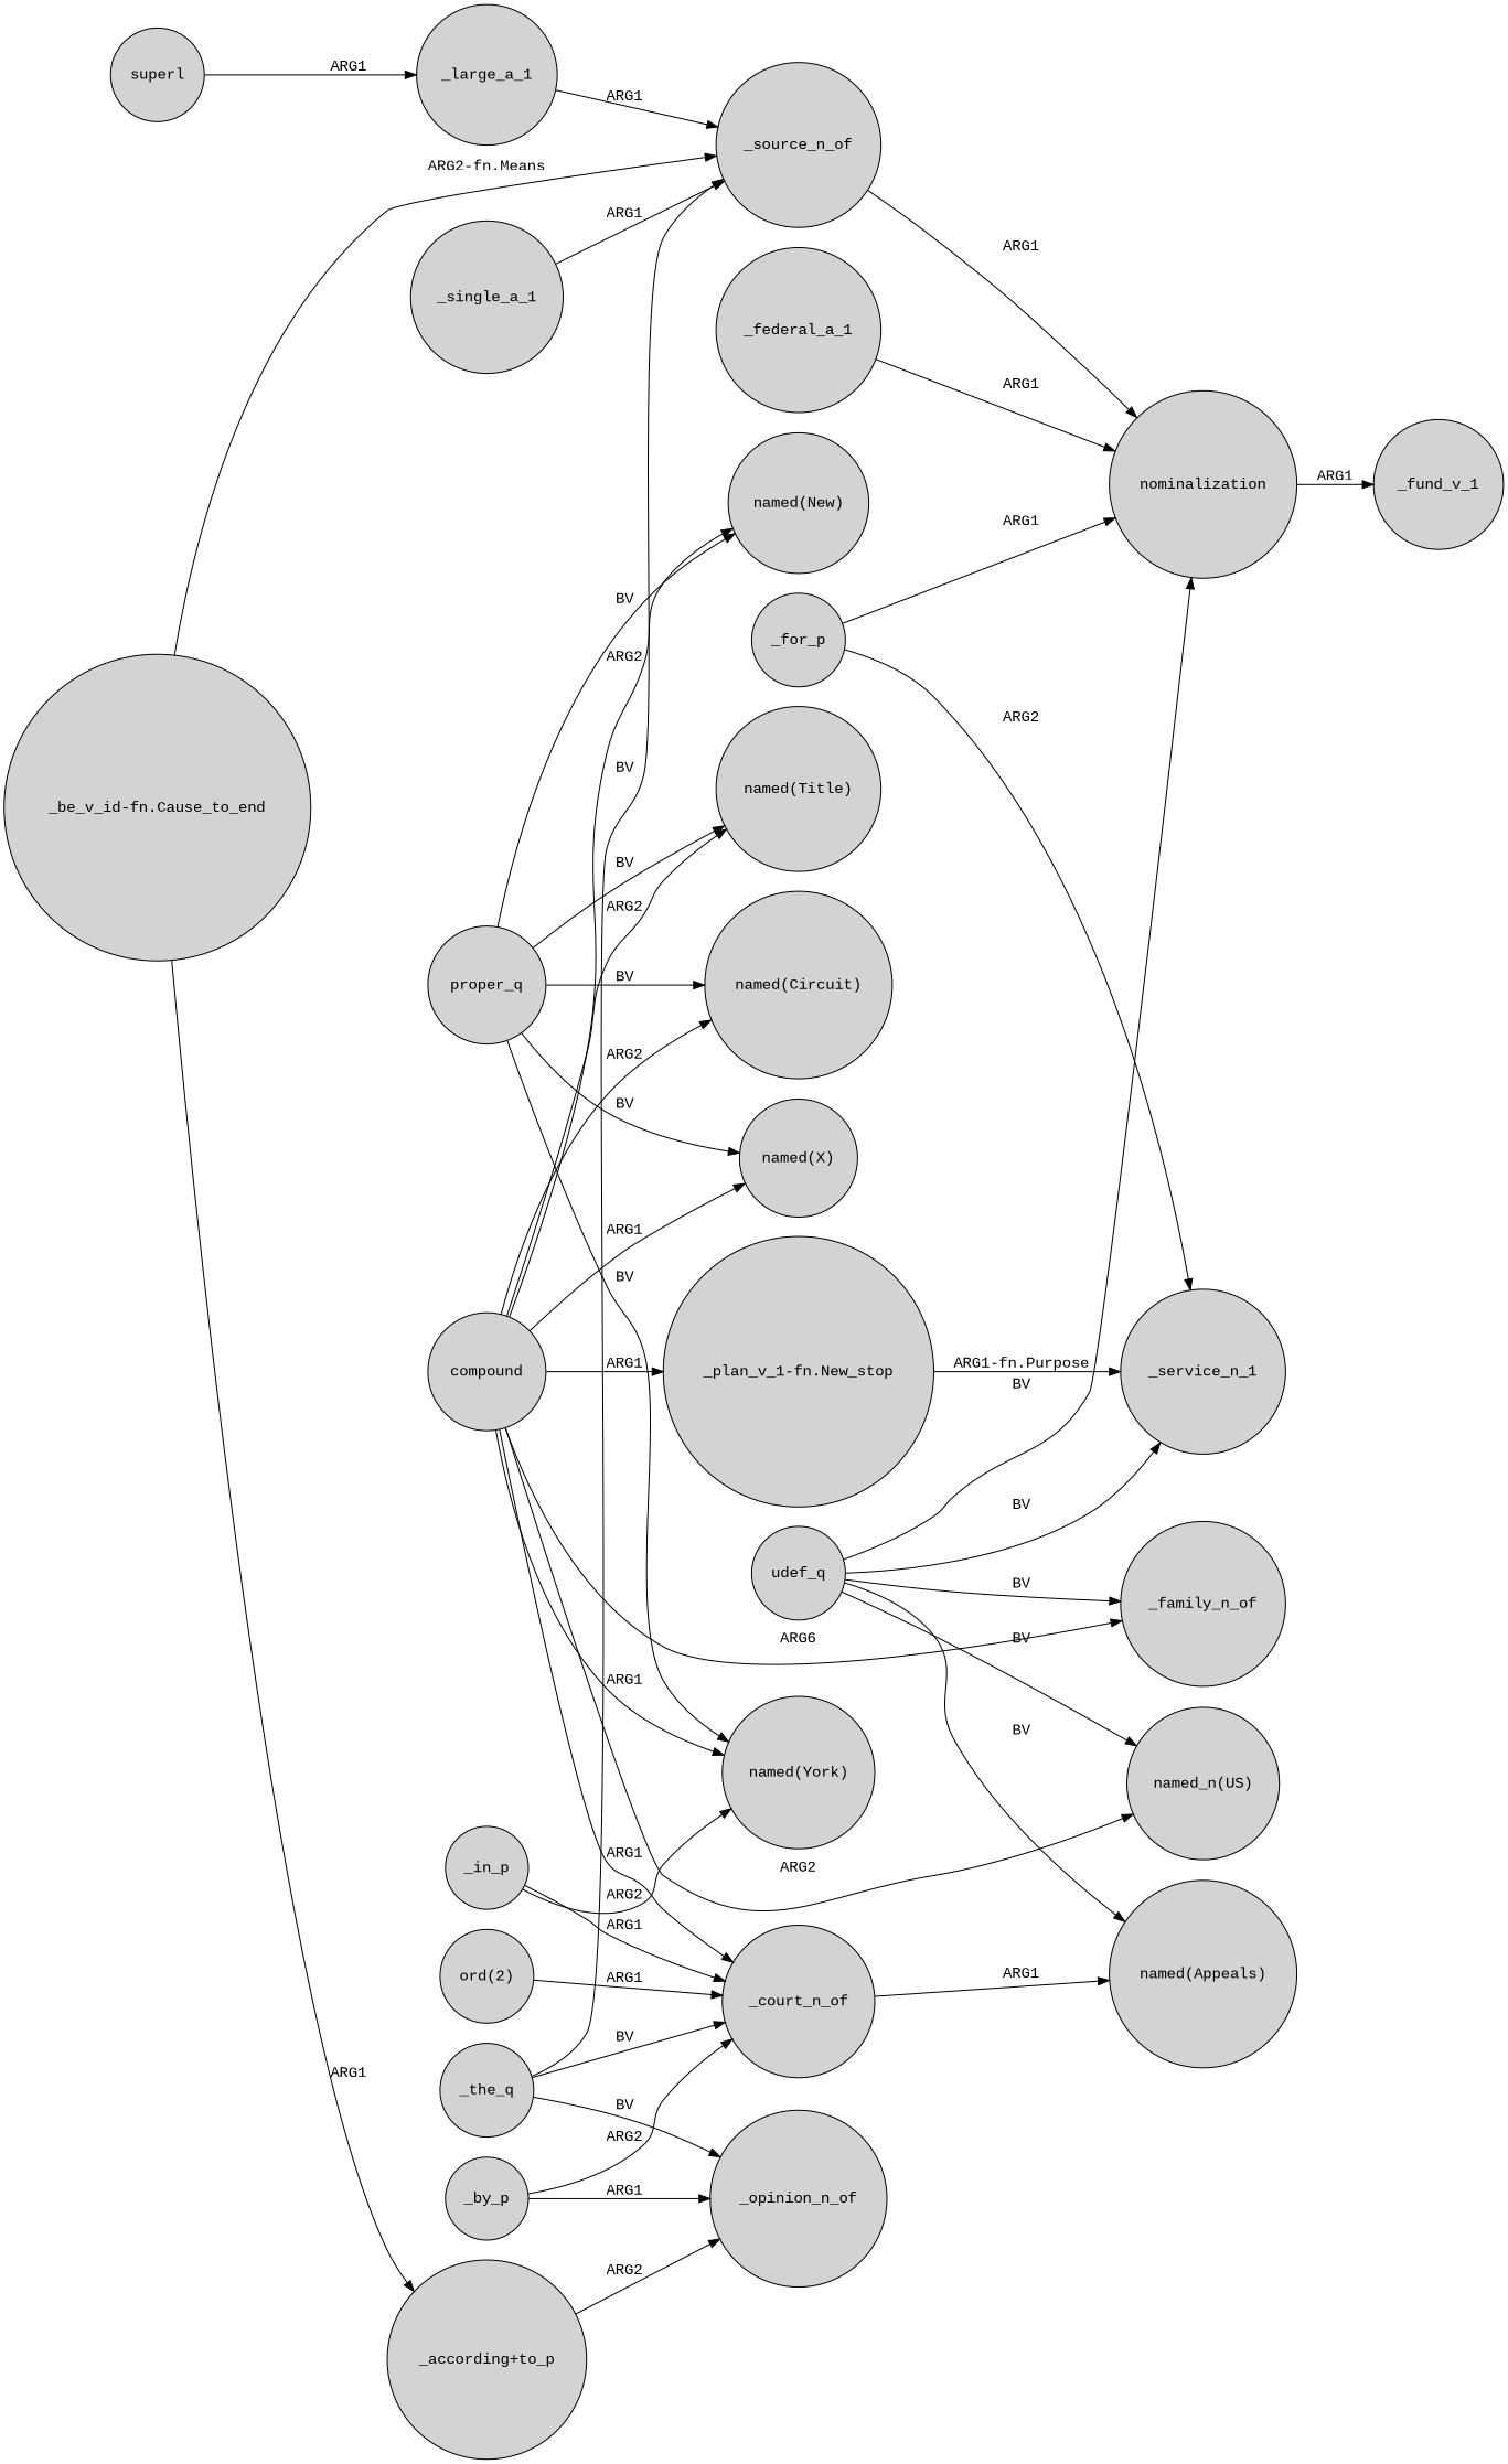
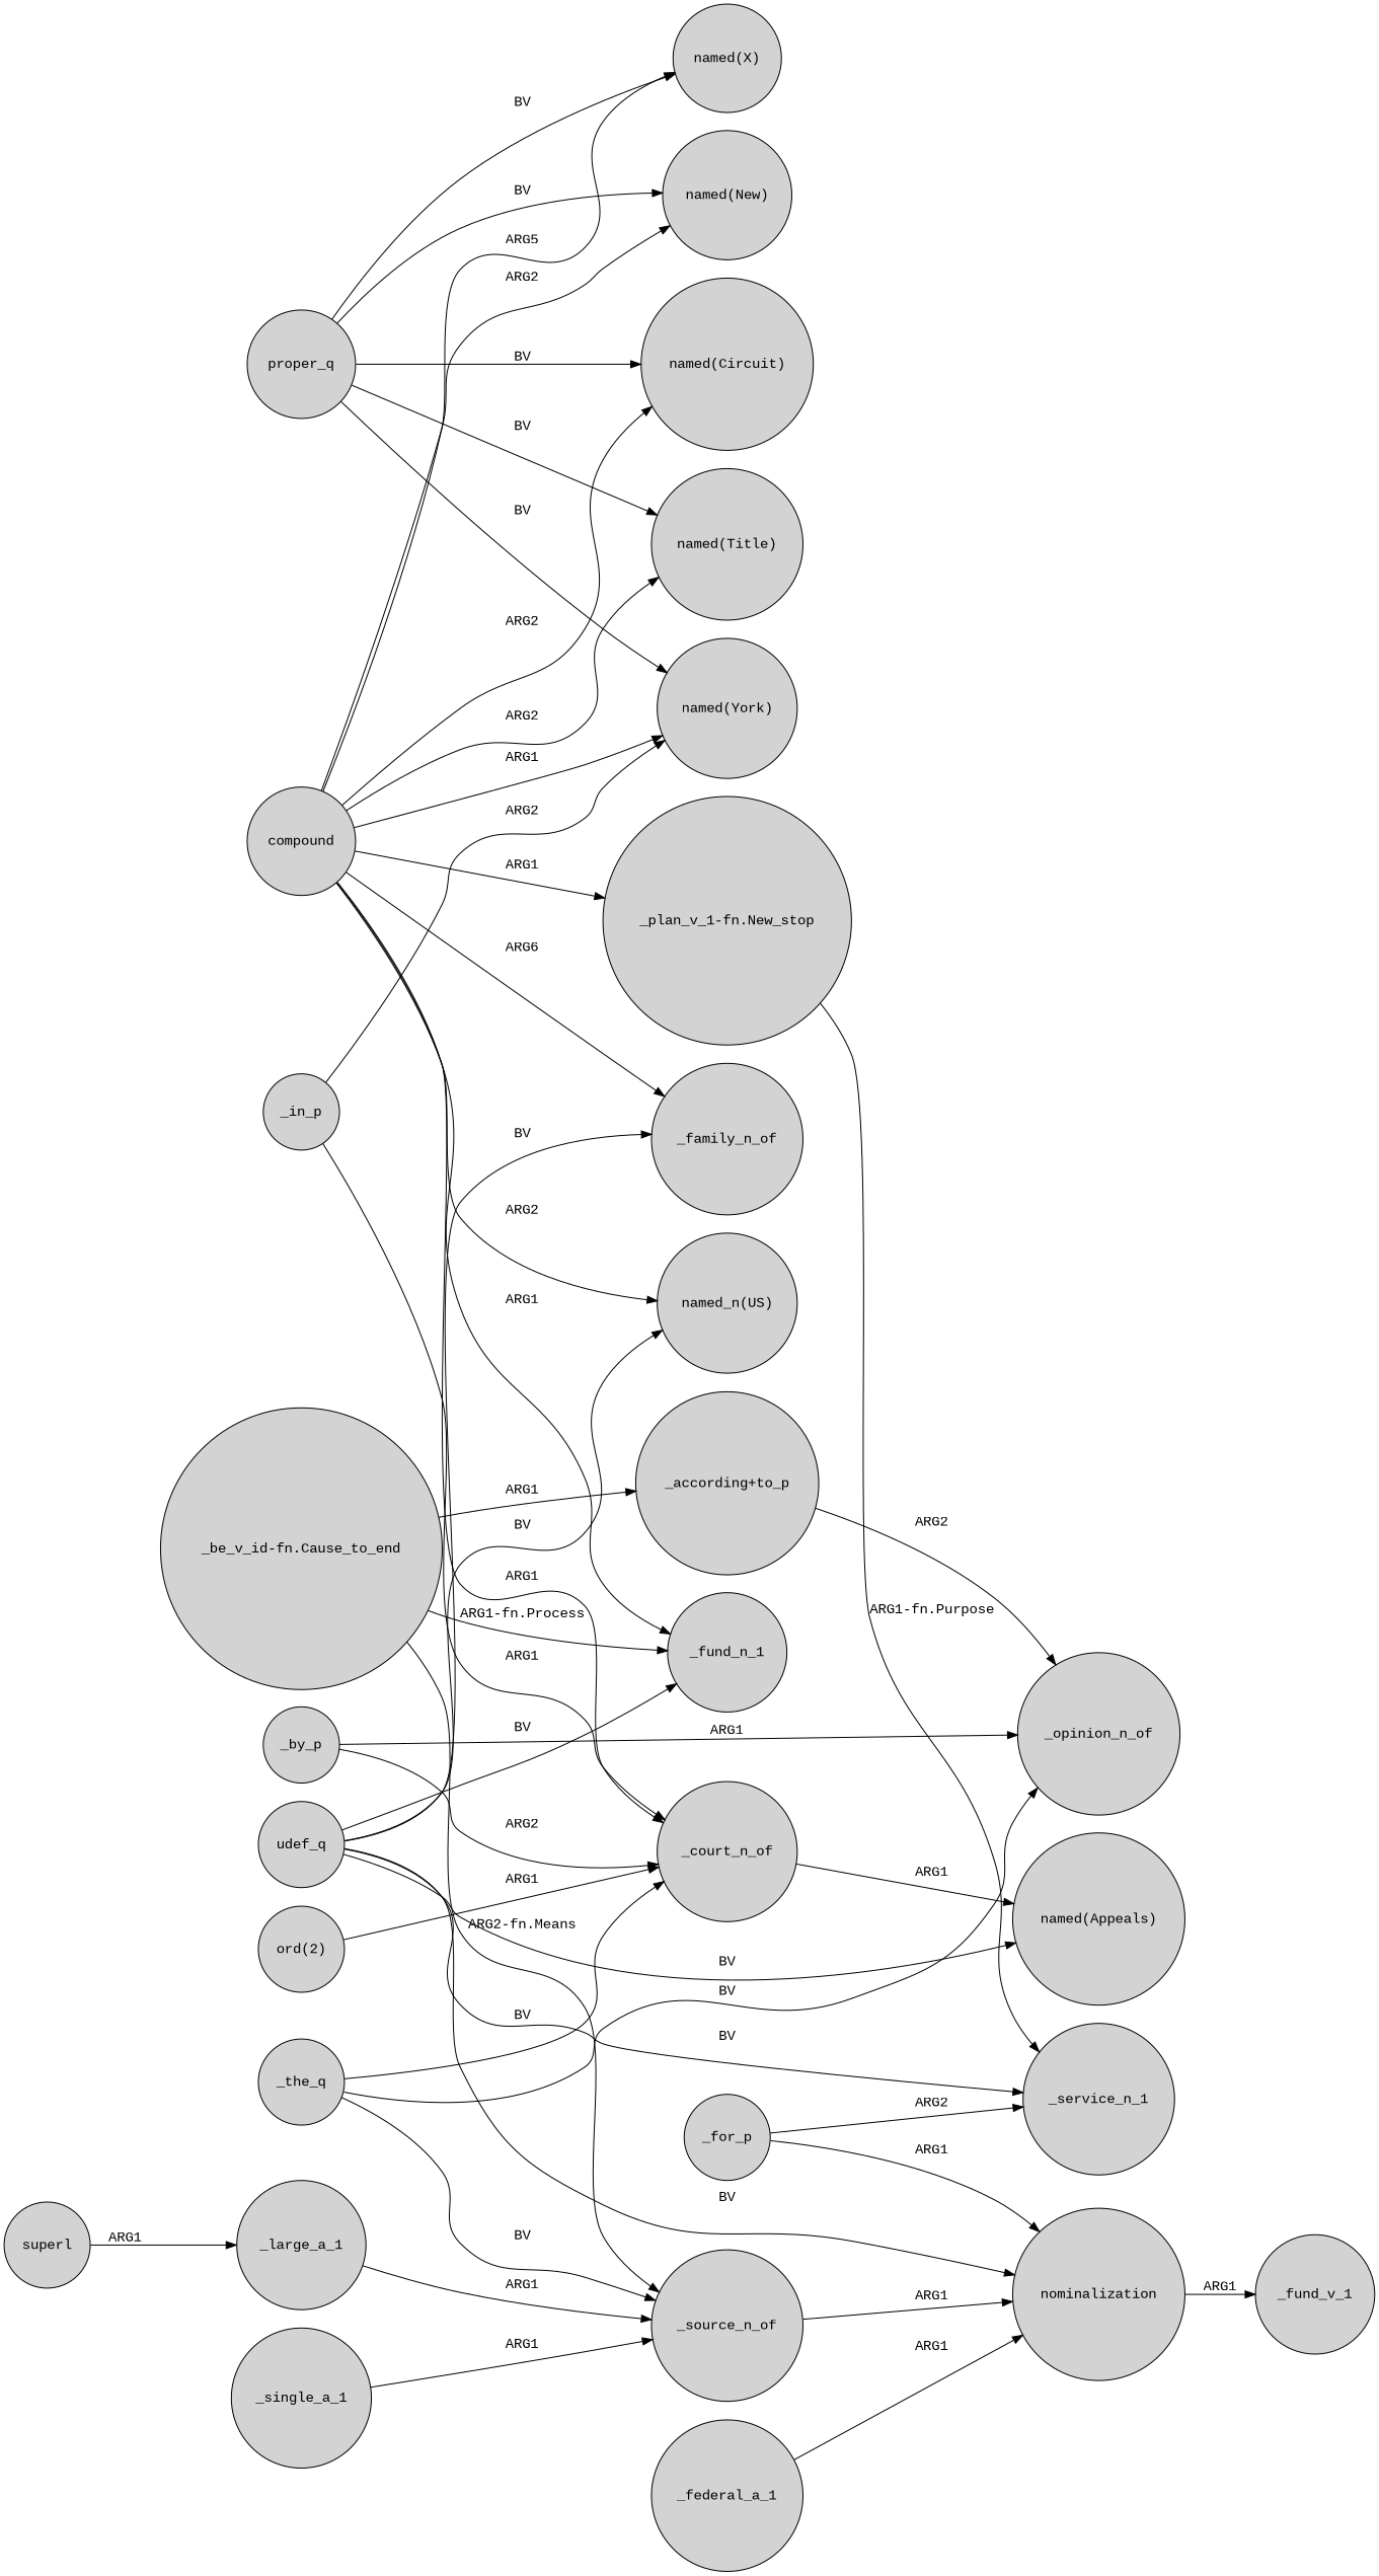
  digraph {
    fontname="Liberation Mono"
    rankdir=LR
    node [fontname="Liberation Mono" shape=circle style=filled]
    edge [fontname="Liberation Mono"]
    "_be_v_id-fn.Cause_to_end"
+   _fund_n_1
    _source_n_of
    "_according+to_p"
    nominalization
    proper_q
    "named(Title)"
    "named(X)"
    "named(New)"
    "named(Circuit)"
    "named(York)"
    _federal_a_1
    _fund_v_1
    _for_p
    _service_n_1
    _by_p
    _opinion_n_of
    _court_n_of
    "named(Appeals)"
    _large_a_1
    compound
    n22 [label="_plan_v_1-fn.New_stop"]
    _family_n_of
    "named_n(US)"
    udef_q
    _the_q
    superl
    _in_p
    "ord(2)"
    _single_a_1
+   "_be_v_id-fn.Cause_to_end" -> _fund_n_1 [label="ARG1-fn.Process"]
    "_be_v_id-fn.Cause_to_end" -> _source_n_of [label="ARG2-fn.Means"]
    "_be_v_id-fn.Cause_to_end" -> "_according+to_p" [label=ARG1]
    _source_n_of -> nominalization [label=ARG1]
    "_according+to_p" -> _opinion_n_of [label=ARG2]
    nominalization -> _fund_v_1 [label=ARG1]
    proper_q -> "named(Title)" [label=BV]
    proper_q -> "named(X)" [label=BV]
    proper_q -> "named(New)" [label=BV]
    proper_q -> "named(Circuit)" [label=BV]
    proper_q -> "named(York)" [label=BV]
    _federal_a_1 -> nominalization [label=ARG1]
    _for_p -> nominalization [label=ARG1]
    _for_p -> _service_n_1 [label=ARG2]
    _by_p -> _opinion_n_of [label=ARG1]
    _by_p -> _court_n_of [label=ARG2]
    _court_n_of -> "named(Appeals)" [label=ARG1]
    _large_a_1 -> _source_n_of [label=ARG1]
+   compound -> _fund_n_1 [label=ARG1]
    compound -> "named(Title)" [label=ARG2]
-   compound -> "named(X)" [label=ARG1]
+   compound -> "named(X)" [label=ARG5]
    compound -> "named(New)" [label=ARG2]
    compound -> "named(Circuit)" [label=ARG2]
    compound -> "named(York)" [label=ARG1]
    compound -> _court_n_of [label=ARG1]
    compound -> n22 [label=ARG1]
    compound -> _family_n_of [label=ARG6]
    compound -> "named_n(US)" [label=ARG2]
    n22 -> _service_n_1 [label="ARG1-fn.Purpose"]
+   udef_q -> _fund_n_1 [label=BV]
    udef_q -> nominalization [label=BV]
    udef_q -> _service_n_1 [label=BV]
    udef_q -> "named(Appeals)" [label=BV]
    udef_q -> _family_n_of [label=BV]
    udef_q -> "named_n(US)" [label=BV]
    _the_q -> _source_n_of [label=BV]
    _the_q -> _opinion_n_of [label=BV]
    _the_q -> _court_n_of [label=BV]
    superl -> _large_a_1 [label=ARG1]
    _in_p -> "named(York)" [label=ARG2]
    _in_p -> _court_n_of [label=ARG1]
    "ord(2)" -> _court_n_of [label=ARG1]
    _single_a_1 -> _source_n_of [label=ARG1]
  }
